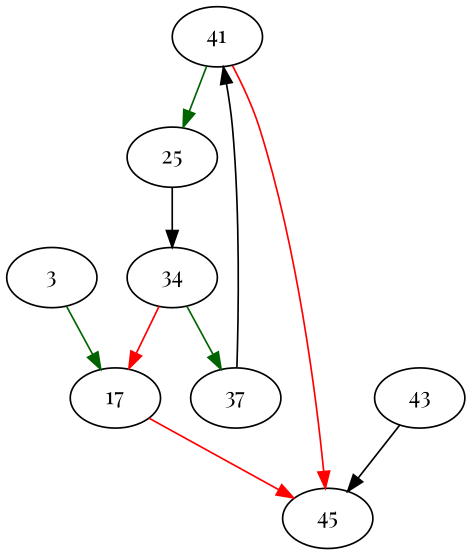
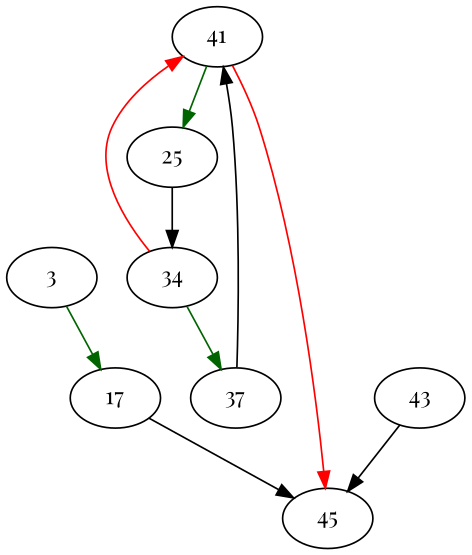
  strict digraph {
    fontname="Playfair Display"
    node [fontname="Playfair Display"]
    edge [fontname="Playfair Display"]
    3 [entry=true]
    n2 [label=17]
    45
    25
    34
    37
    41
    43
    3 -> n2 [color=darkgreen cond=true]
-   n2 -> 45 [color=red]
+   n2 -> 45
    25 -> 34
    34 -> 37 [color=darkgreen cond=true]
-   34 -> n2 [color=red cond=false]
+   34 -> 41 [color=red cond=false]
    37 -> 41
    41 -> 45 [color=red cond=false]
    41 -> 25 [color=darkgreen cond=true]
    43 -> 45
  }
